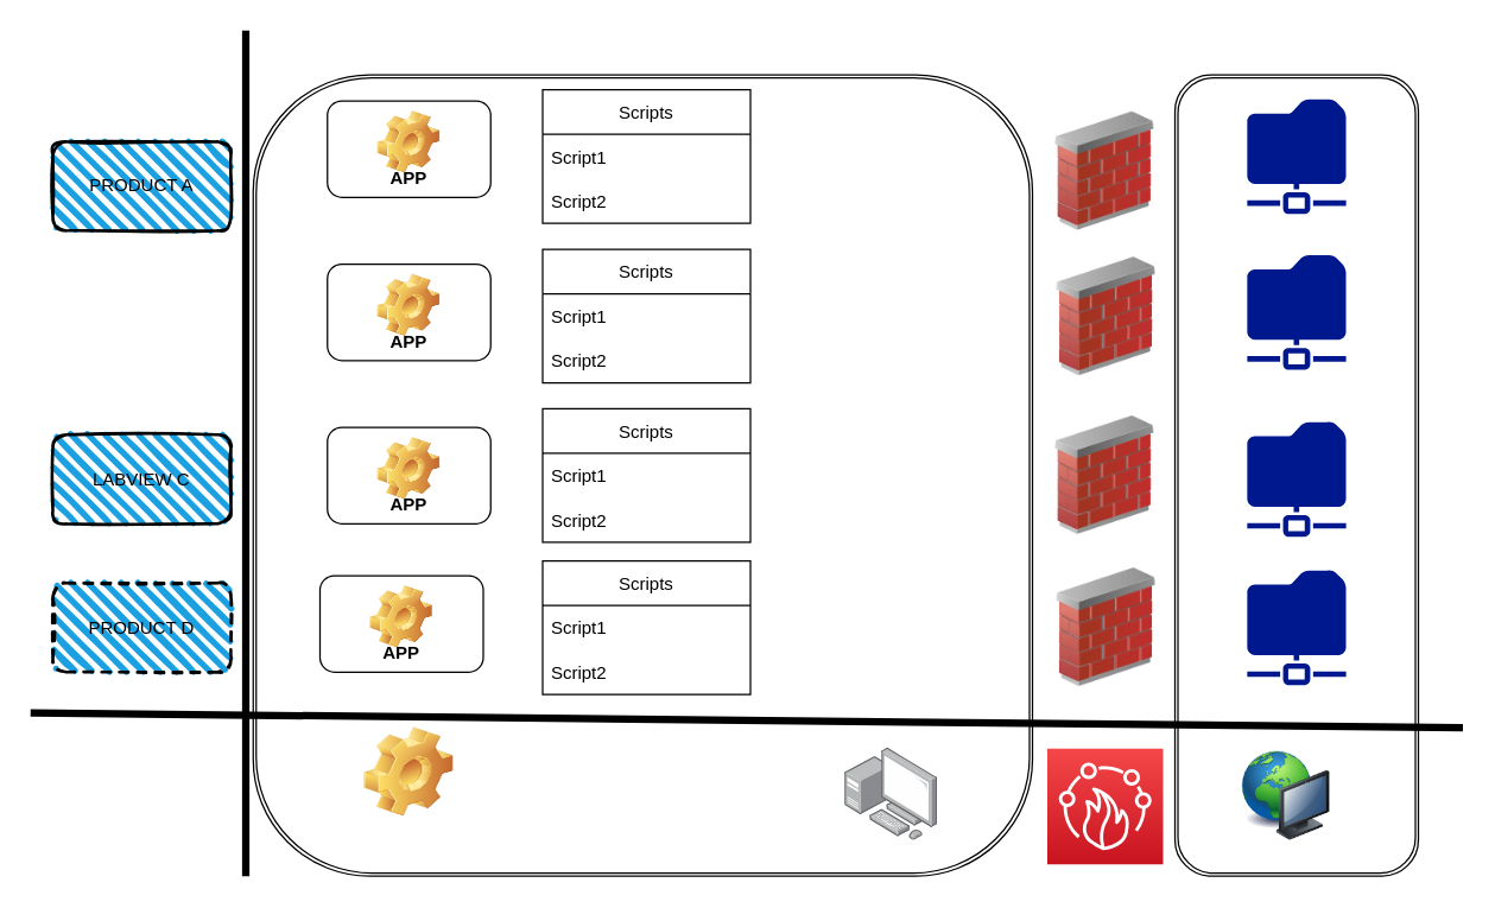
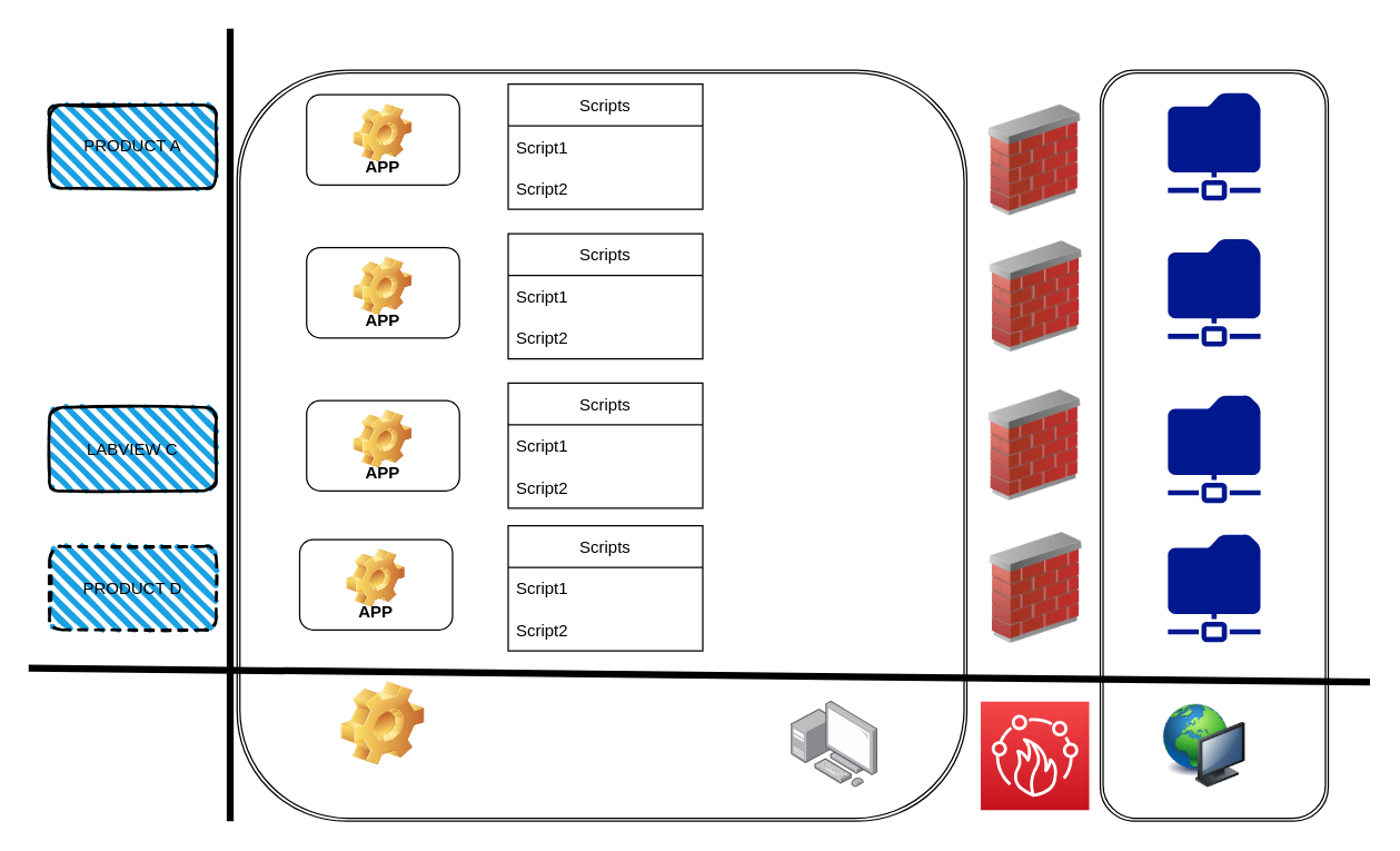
  <mxCell id="0" />
  <mxCell id="1" parent="0" />
  <mxCell id="2" value="" style="shape=ext;double=1;rounded=1;whiteSpace=wrap;html=1;" parent="1" vertex="1"><mxGeometry x="170" y="50" width="525" height="540" as="geometry" /></mxCell>
  <mxCell id="3" value="Scripts" style="swimlane;fontStyle=0;childLayout=stackLayout;horizontal=1;startSize=30;horizontalStack=0;resizeParent=1;resizeParentMax=0;resizeLast=0;collapsible=1;marginBottom=0;" parent="1" vertex="1"><mxGeometry x="365" y="60" width="140" height="90" as="geometry" /></mxCell>
  <mxCell id="4" value="Script1" style="text;strokeColor=none;fillColor=none;align=left;verticalAlign=middle;spacingLeft=4;spacingRight=4;overflow=hidden;points=[[0,0.5],[1,0.5]];portConstraint=eastwest;rotatable=0;" parent="3" vertex="1"><mxGeometry y="30" width="140" height="30" as="geometry" /></mxCell>
  <mxCell id="5" value="Script2" style="text;strokeColor=none;fillColor=none;align=left;verticalAlign=middle;spacingLeft=4;spacingRight=4;overflow=hidden;points=[[0,0.5],[1,0.5]];portConstraint=eastwest;rotatable=0;" parent="3" vertex="1"><mxGeometry y="60" width="140" height="30" as="geometry" /></mxCell>
- <mxCell id="6" value="PRODUCT A" style="rounded=1;whiteSpace=wrap;html=1;strokeWidth=2;fillWeight=4;hachureGap=8;hachureAngle=45;fillColor=#1ba1e2;sketch=1;" parent="1" vertex="1"><mxGeometry x="35" y="95" width="120" height="60" as="geometry" /></mxCell>
+ <mxCell id="6" value="PRODUCT A" style="rounded=1;whiteSpace=wrap;html=1;strokeWidth=2;fillWeight=4;hachureGap=8;hachureAngle=45;fillColor=#1ba1e2;sketch=1;" parent="1" vertex="1"><mxGeometry x="35" y="75" width="120" height="60" as="geometry" /></mxCell>
  <mxCell id="7" value="LABVIEW C" style="rounded=1;whiteSpace=wrap;html=1;strokeWidth=2;fillWeight=4;hachureGap=8;hachureAngle=45;fillColor=#1ba1e2;sketch=1;" parent="1" vertex="1"><mxGeometry x="35" y="292.5" width="120" height="60" as="geometry" /></mxCell>
  <mxCell id="8" value="PRODUCT D" style="rounded=1;whiteSpace=wrap;html=1;strokeWidth=2;fillWeight=4;hachureGap=8;hachureAngle=45;fillColor=#1ba1e2;sketch=1;dashed=1;" parent="1" vertex="1"><mxGeometry x="35" y="392.5" width="120" height="60" as="geometry" /></mxCell>
  <mxCell id="9" value="APP" style="label;whiteSpace=wrap;html=1;align=center;verticalAlign=bottom;spacingLeft=0;spacingBottom=4;imageAlign=center;imageVerticalAlign=top;image=img/clipart/Gear_128x128.png" parent="1" vertex="1"><mxGeometry x="220" y="67.5" width="110" height="65" as="geometry" /></mxCell>
  <mxCell id="10" value="APP" style="label;whiteSpace=wrap;html=1;align=center;verticalAlign=bottom;spacingLeft=0;spacingBottom=4;imageAlign=center;imageVerticalAlign=top;image=img/clipart/Gear_128x128.png" parent="1" vertex="1"><mxGeometry x="220" y="177.5" width="110" height="65" as="geometry" /></mxCell>
  <mxCell id="11" value="APP" style="label;whiteSpace=wrap;html=1;align=center;verticalAlign=bottom;spacingLeft=0;spacingBottom=4;imageAlign=center;imageVerticalAlign=top;image=img/clipart/Gear_128x128.png" parent="1" vertex="1"><mxGeometry x="220" y="287.5" width="110" height="65" as="geometry" /></mxCell>
  <mxCell id="12" value="APP" style="label;whiteSpace=wrap;html=1;align=center;verticalAlign=bottom;spacingLeft=0;spacingBottom=4;imageAlign=center;imageVerticalAlign=top;image=img/clipart/Gear_128x128.png" parent="1" vertex="1"><mxGeometry x="215" y="387.5" width="110" height="65" as="geometry" /></mxCell>
  <mxCell id="13" value="Scripts" style="swimlane;fontStyle=0;childLayout=stackLayout;horizontal=1;startSize=30;horizontalStack=0;resizeParent=1;resizeParentMax=0;resizeLast=0;collapsible=1;marginBottom=0;" parent="1" vertex="1"><mxGeometry x="365" y="167.5" width="140" height="90" as="geometry" /></mxCell>
  <mxCell id="14" value="Script1" style="text;strokeColor=none;fillColor=none;align=left;verticalAlign=middle;spacingLeft=4;spacingRight=4;overflow=hidden;points=[[0,0.5],[1,0.5]];portConstraint=eastwest;rotatable=0;" parent="13" vertex="1"><mxGeometry y="30" width="140" height="30" as="geometry" /></mxCell>
  <mxCell id="15" value="Script2" style="text;strokeColor=none;fillColor=none;align=left;verticalAlign=middle;spacingLeft=4;spacingRight=4;overflow=hidden;points=[[0,0.5],[1,0.5]];portConstraint=eastwest;rotatable=0;" parent="13" vertex="1"><mxGeometry y="60" width="140" height="30" as="geometry" /></mxCell>
  <mxCell id="16" value="Scripts" style="swimlane;fontStyle=0;childLayout=stackLayout;horizontal=1;startSize=30;horizontalStack=0;resizeParent=1;resizeParentMax=0;resizeLast=0;collapsible=1;marginBottom=0;" parent="1" vertex="1"><mxGeometry x="365" y="275" width="140" height="90" as="geometry" /></mxCell>
  <mxCell id="17" value="Script1" style="text;strokeColor=none;fillColor=none;align=left;verticalAlign=middle;spacingLeft=4;spacingRight=4;overflow=hidden;points=[[0,0.5],[1,0.5]];portConstraint=eastwest;rotatable=0;" parent="16" vertex="1"><mxGeometry y="30" width="140" height="30" as="geometry" /></mxCell>
  <mxCell id="18" value="Script2" style="text;strokeColor=none;fillColor=none;align=left;verticalAlign=middle;spacingLeft=4;spacingRight=4;overflow=hidden;points=[[0,0.5],[1,0.5]];portConstraint=eastwest;rotatable=0;" parent="16" vertex="1"><mxGeometry y="60" width="140" height="30" as="geometry" /></mxCell>
  <mxCell id="19" value="Scripts" style="swimlane;fontStyle=0;childLayout=stackLayout;horizontal=1;startSize=30;horizontalStack=0;resizeParent=1;resizeParentMax=0;resizeLast=0;collapsible=1;marginBottom=0;" parent="1" vertex="1"><mxGeometry x="365" y="377.5" width="140" height="90" as="geometry" /></mxCell>
  <mxCell id="20" value="Script1" style="text;strokeColor=none;fillColor=none;align=left;verticalAlign=middle;spacingLeft=4;spacingRight=4;overflow=hidden;points=[[0,0.5],[1,0.5]];portConstraint=eastwest;rotatable=0;" parent="19" vertex="1"><mxGeometry y="30" width="140" height="30" as="geometry" /></mxCell>
  <mxCell id="21" value="Script2" style="text;strokeColor=none;fillColor=none;align=left;verticalAlign=middle;spacingLeft=4;spacingRight=4;overflow=hidden;points=[[0,0.5],[1,0.5]];portConstraint=eastwest;rotatable=0;" parent="19" vertex="1"><mxGeometry y="60" width="140" height="30" as="geometry" /></mxCell>
  <mxCell id="22" value="" style="shape=image;html=1;verticalLabelPosition=bottom;verticalAlign=top;imageAspect=0;image=img/clipart/Gear_128x128.png" parent="1" vertex="1"><mxGeometry x="245" y="490" width="60" height="60" as="geometry" /></mxCell>
  <mxCell id="23" value="" style="points=[];aspect=fixed;html=1;align=center;shadow=0;dashed=0;image;image=img/lib/allied_telesis/computer_and_terminals/Personal_Computer_with_Server.svg;" parent="1" vertex="1"><mxGeometry x="568.8" y="503.8" width="62.4" height="62.4" as="geometry" /></mxCell>
  <mxCell id="24" value="" style="shape=image;html=1;verticalAlign=top;verticalLabelPosition=bottom;labelBackgroundColor=#ffffff;imageAspect=0;aspect=fixed;image=https://cdn1.iconfinder.com/data/icons/Momentum_GlossyEntireSet/32/c.png" parent="1" vertex="1"><mxGeometry x="405" y="495" width="80" height="80" as="geometry" /></mxCell>
  <mxCell id="25" value="" style="shape=ext;double=1;rounded=1;whiteSpace=wrap;html=1;" parent="1" vertex="1"><mxGeometry x="791" y="50" width="164" height="540" as="geometry" /></mxCell>
  <mxCell id="26" value="" style="endArrow=none;html=1;rounded=0;strokeWidth=5;" parent="1" edge="1"><mxGeometry width="50" height="50" relative="1" as="geometry"><mxPoint x="20" y="480" as="sourcePoint" /><mxPoint x="985" y="490" as="targetPoint" /></mxGeometry></mxCell>
  <mxCell id="27" value="" style="image;html=1;image=img/lib/clip_art/networking/Firewall_02_128x128.png" parent="1" vertex="1"><mxGeometry x="704" y="75" width="80" height="80" as="geometry" /></mxCell>
  <mxCell id="28" value="" style="image;html=1;image=img/lib/clip_art/networking/Firewall_02_128x128.png" parent="1" vertex="1"><mxGeometry x="705" y="173" width="80" height="80" as="geometry" /></mxCell>
  <mxCell id="29" value="" style="image;html=1;image=img/lib/clip_art/networking/Firewall_02_128x128.png" parent="1" vertex="1"><mxGeometry x="704" y="280" width="80" height="80" as="geometry" /></mxCell>
  <mxCell id="30" value="" style="image;html=1;image=img/lib/clip_art/networking/Firewall_02_128x128.png" parent="1" vertex="1"><mxGeometry x="705" y="382.5" width="80" height="80" as="geometry" /></mxCell>
  <mxCell id="31" value="" style="sketch=0;aspect=fixed;pointerEvents=1;shadow=0;dashed=0;html=1;strokeColor=none;labelPosition=center;verticalLabelPosition=bottom;verticalAlign=top;align=center;fillColor=#00188D;shape=mxgraph.mscae.enterprise.shared_folder" parent="1" vertex="1"><mxGeometry x="839.68" y="383.75" width="66.65" height="77.5" as="geometry" /></mxCell>
  <mxCell id="32" value="" style="image;html=1;image=img/lib/clip_art/computers/Network_128x128.png" parent="1" vertex="1"><mxGeometry x="835" y="506.2" width="62" height="60" as="geometry" /></mxCell>
  <mxCell id="33" value="" style="sketch=0;points=[[0,0,0],[0.25,0,0],[0.5,0,0],[0.75,0,0],[1,0,0],[0,1,0],[0.25,1,0],[0.5,1,0],[0.75,1,0],[1,1,0],[0,0.25,0],[0,0.5,0],[0,0.75,0],[1,0.25,0],[1,0.5,0],[1,0.75,0]];outlineConnect=0;fontColor=#232F3E;gradientColor=#F54749;gradientDirection=north;fillColor=#C7131F;strokeColor=#ffffff;dashed=0;verticalLabelPosition=bottom;verticalAlign=top;align=center;html=1;fontSize=12;fontStyle=0;aspect=fixed;shape=mxgraph.aws4.resourceIcon;resIcon=mxgraph.aws4.firewall_manager;" parent="1" vertex="1"><mxGeometry x="705" y="504" width="78" height="78" as="geometry" /></mxCell>
  <mxCell id="34" value="" style="sketch=0;aspect=fixed;pointerEvents=1;shadow=0;dashed=0;html=1;strokeColor=none;labelPosition=center;verticalLabelPosition=bottom;verticalAlign=top;align=center;fillColor=#00188D;shape=mxgraph.mscae.enterprise.shared_folder" parent="1" vertex="1"><mxGeometry x="839.68" y="283.75" width="66.65" height="77.5" as="geometry" /></mxCell>
  <mxCell id="35" value="" style="sketch=0;aspect=fixed;pointerEvents=1;shadow=0;dashed=0;html=1;strokeColor=none;labelPosition=center;verticalLabelPosition=bottom;verticalAlign=top;align=center;fillColor=#00188D;shape=mxgraph.mscae.enterprise.shared_folder" parent="1" vertex="1"><mxGeometry x="839.68" y="171.25" width="66.65" height="77.5" as="geometry" /></mxCell>
  <mxCell id="36" value="" style="sketch=0;aspect=fixed;pointerEvents=1;shadow=0;dashed=0;html=1;strokeColor=none;labelPosition=center;verticalLabelPosition=bottom;verticalAlign=top;align=center;fillColor=#00188D;shape=mxgraph.mscae.enterprise.shared_folder" parent="1" vertex="1"><mxGeometry x="839.68" y="66.25" width="66.65" height="77.5" as="geometry" /></mxCell>
  <mxCell id="37" value="" style="endArrow=none;html=1;rounded=0;strokeWidth=5;" parent="1" edge="1"><mxGeometry width="50" height="50" relative="1" as="geometry"><mxPoint x="165" y="20" as="sourcePoint" /><mxPoint x="165" y="590" as="targetPoint" /></mxGeometry></mxCell>
